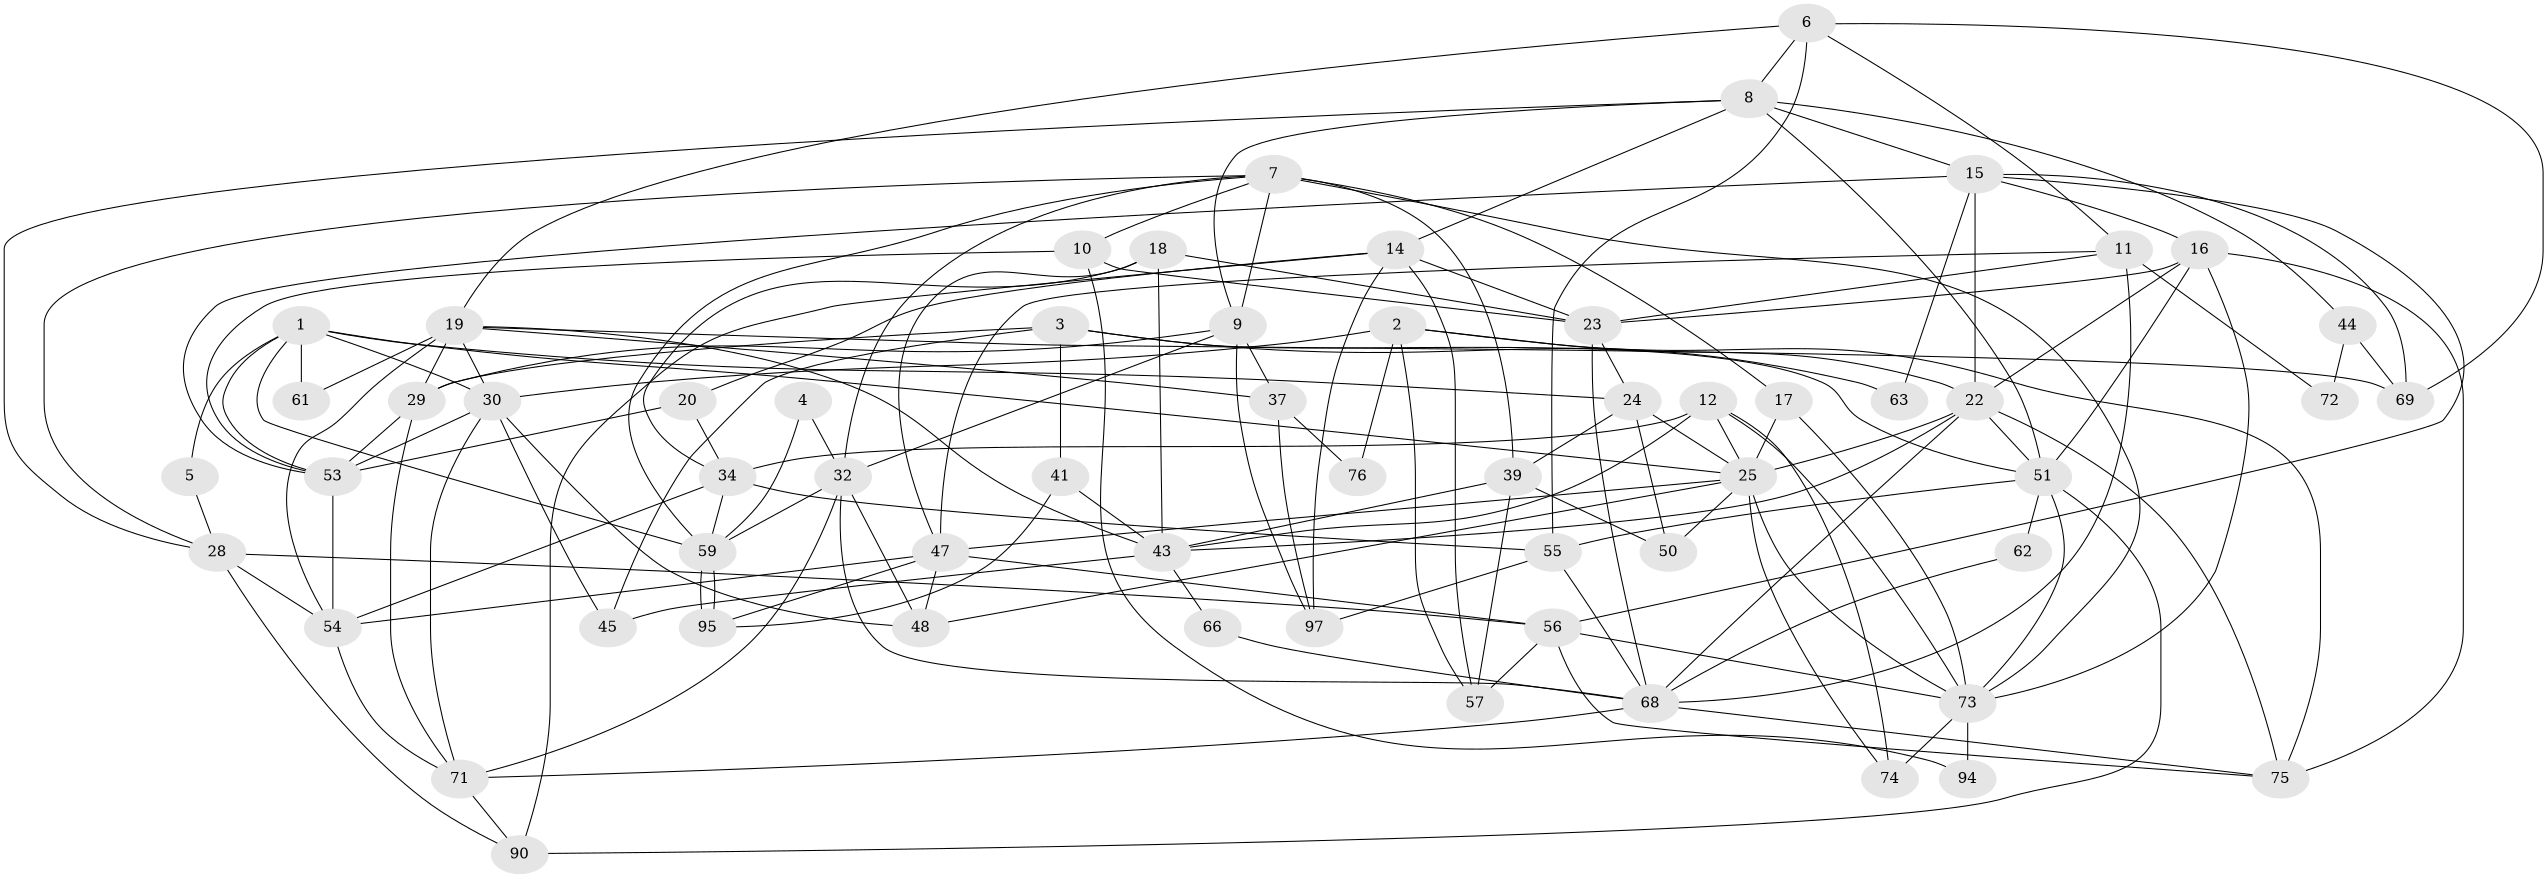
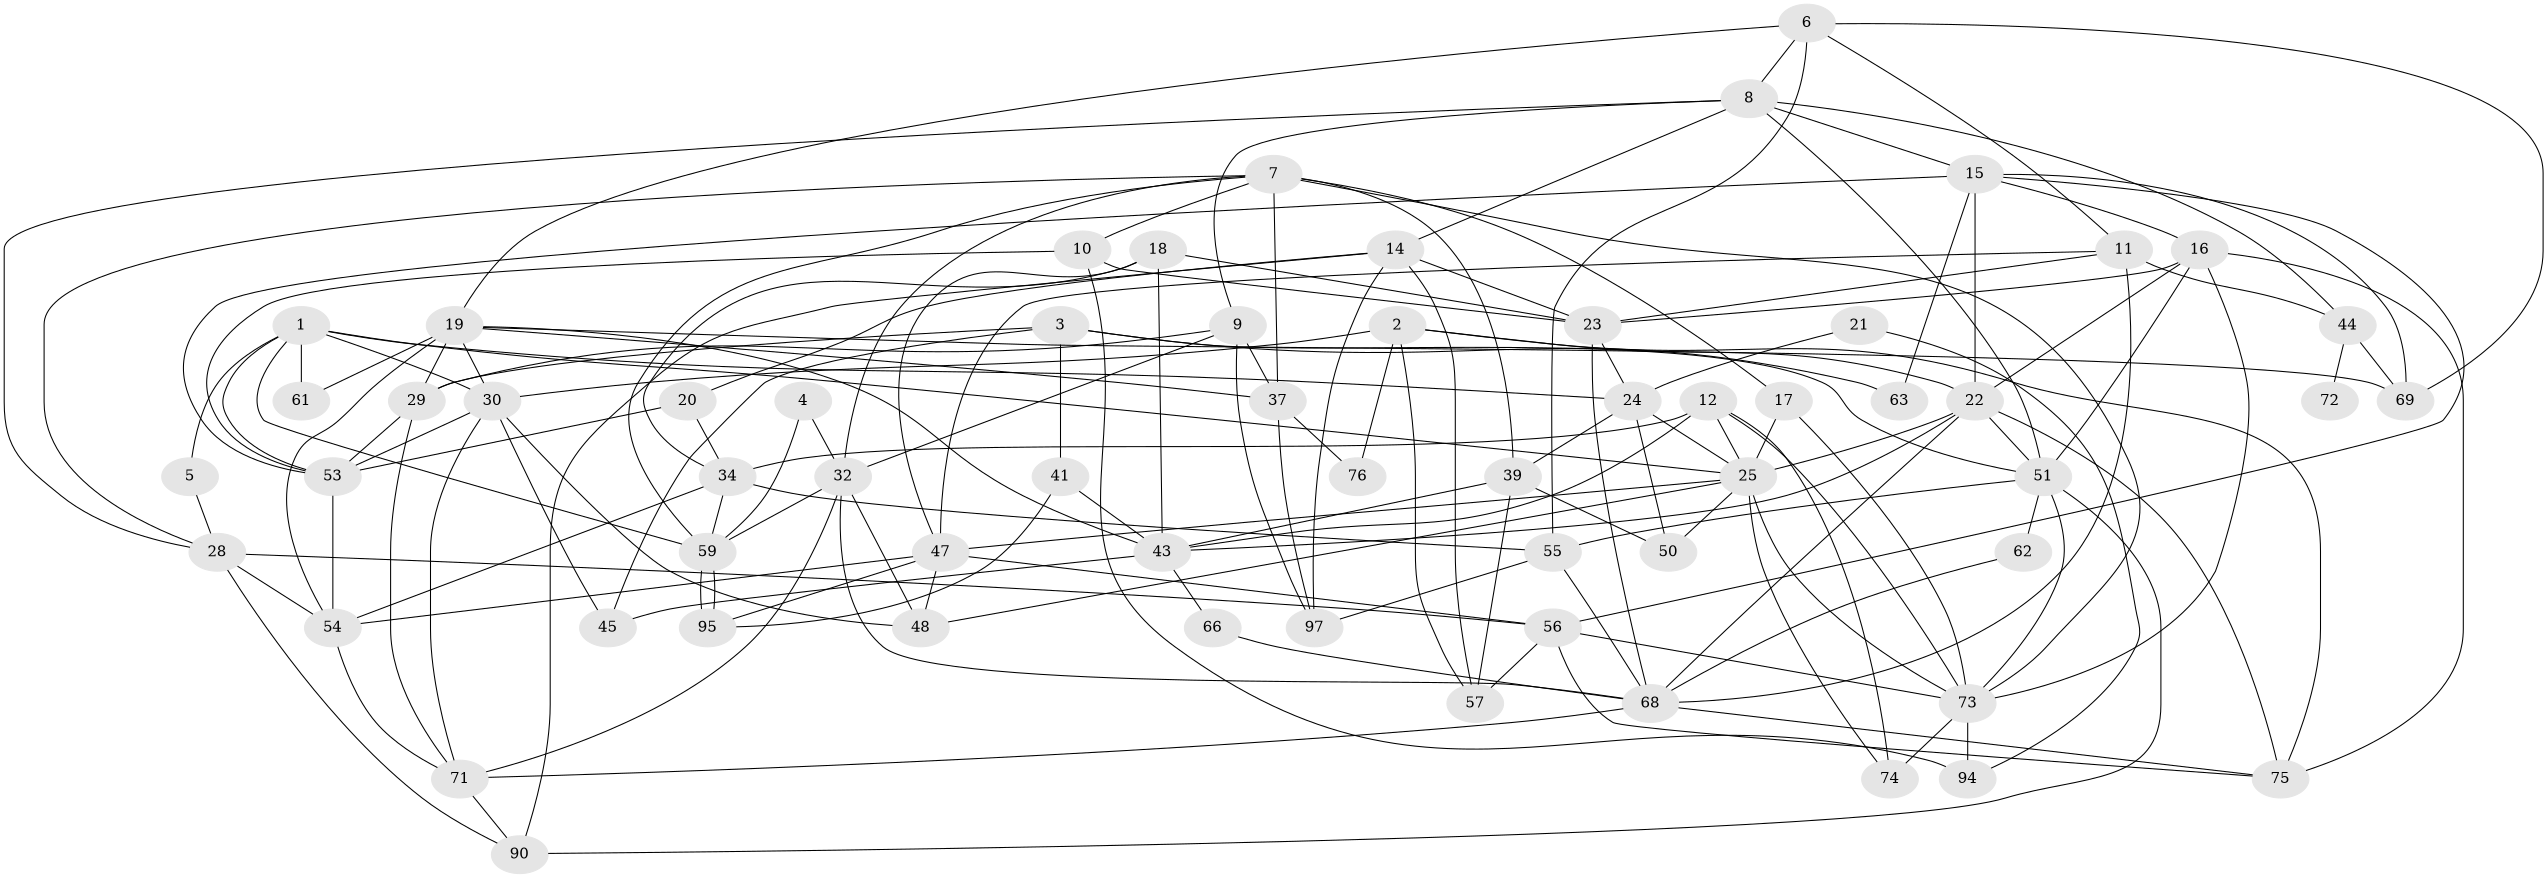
  graph {
    node [color=gray90 style=filled]
    1 [super="+85"]
    5
    24 [super="+34"]
    25 [super="+60"]
    30 [super="+52"]
    53 [super="+91"]
    59 [super="+83"]
    n8 [label=61]
    28 [super="+77"]
    39 [super="+49"]
    50
    73 [super="+78"]
    47 [super="+84"]
    74
    48
    45
    71 [super="+98"]
    54 [super="+80"]
    95
    2 [super="+36"]
    22 [super="+26"]
    57 [super="+58"]
    75 [super="+86"]
    76
    51 [super="+82"]
    68 [super="+99"]
    43 [super="+96"]
    3 [super="+89"]
    29 [super="+35"]
    41
    63
    55 [super="+79"]
    90
    62
    32 [super="+40"]
    4
    56 [super="+70"]
    6 [super="+65"]
    8 [super="+13"]
    11 [super="+93"]
    19 [super="+100"]
    69
    9 [super="+42"]
    14 [super="+33"]
    15 [super="+31"]
    44
    23 [super="+88"]
    72
    37 [super="+46"]
    97
    7 [super="+92"]
    10 [super="+81"]
    17
    94
    20
    16 [super="+27"]
    12 [super="+87"]
    n58 [label=34 super="+61"]
    66
    18 [super="+64"]
+   21
    1 -- 5
    1 -- 24
    1 -- 25
    1 -- 30
    1 -- 53
    1 -- 59
    1 -- n8
    5 -- 28
    24 -- 25
    24 -- 39 [weight=2]
    24 -- 50
    25 -- 50
    25 -- 73
    25 -- 47
    25 -- 74
    25 -- 48
    30 -- 53
    30 -- 48
    30 -- 45
    30 -- 71
    53 -- 54
    59 -- 95
    59 -- 95
    28 -- 54
    28 -- 90
    28 -- 56 [weight=2]
    39 -- 50
    39 -- 57
    39 -- 43
    73 -- 74
    73 -- 94
    47 -- 48
    47 -- 54
    47 -- 95
    47 -- 56
    71 -- 90
    54 -- 71
    2 -- 30
    2 -- 22
    2 -- 57
    2 -- 75
    2 -- 76
    22 -- 25
    22 -- 75
    22 -- 51
    22 -- 68
    22 -- 43
    51 -- 73
    51 -- 55
    51 -- 90
    51 -- 62
    68 -- 71
    68 -- 75
    43 -- 45
    43 -- 66
    3 -- 45
    3 -- 51
    3 -- 29
    3 -- 41
    3 -- 63
    29 -- 53
    29 -- 71
    41 -- 95
    41 -- 43
    55 -- 68
    55 -- 97
    62 -- 68
    32 -- 59
    32 -- 48
    32 -- 71
    32 -- 68
    4 -- 59
    4 -- 32
    56 -- 73
    56 -- 57
    56 -- 75
    6 -- 55
    6 -- 8
    6 -- 11
    6 -- 19
    6 -- 69
    8 -- 28
    8 -- 51
    8 -- 9
    8 -- 14
    8 -- 15
    8 -- 44
    11 -- 47 [weight=2]
    11 -- 68
    11 -- 23
-   11 -- 72
+   11 -- 44
    19 -- 30
    19 -- n8
    19 -- 54
    19 -- 43
    19 -- 29
    19 -- 69
    19 -- 37
    9 -- 29
    9 -- 32
    9 -- 37
    9 -- 97
    14 -- 57
    14 -- 90
    14 -- 23
    14 -- 97
    14 -- 20
    15 -- 53
    15 -- 22
    15 -- 63
    15 -- 56
    15 -- 69
    15 -- 16
    44 -- 69
    44 -- 72
    23 -- 24
    23 -- 68
    37 -- 76
    37 -- 97
    7 -- 59
    7 -- 28
    7 -- 39
    7 -- 73
    7 -- 32
-   7 -- 9
+   7 -- 37
    7 -- 10
    7 -- 17
    10 -- 53
    10 -- 23
    10 -- 94
    17 -- 25
    17 -- 73
    20 -- 53
    20 -- n58
    16 -- 73
    16 -- 22
    16 -- 75
    16 -- 51
    16 -- 23
    12 -- 25
    12 -- 73
    12 -- 74
    12 -- 43
    12 -- n58
    n58 -- 59
    n58 -- 54
    n58 -- 55
    66 -- 68
    18 -- 47
    18 -- 43
    18 -- 23
    18 -- n58
+   21 -- 24
+   21 -- 94
  }
